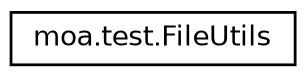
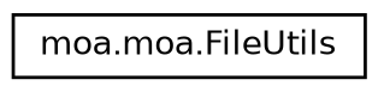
  digraph {
    rankdir=TB
-   n1 [color=black fillcolor=white fontname=Helvetica fontsize=10 height=0.2 label="moa.test.FileUtils" shape=record style=filled width=0.4]
+   n1 [color=black fillcolor=white fontname=Helvetica fontsize=10 height=0.2 label="moa.moa.FileUtils" shape=record style=filled width=0.4]
  }
